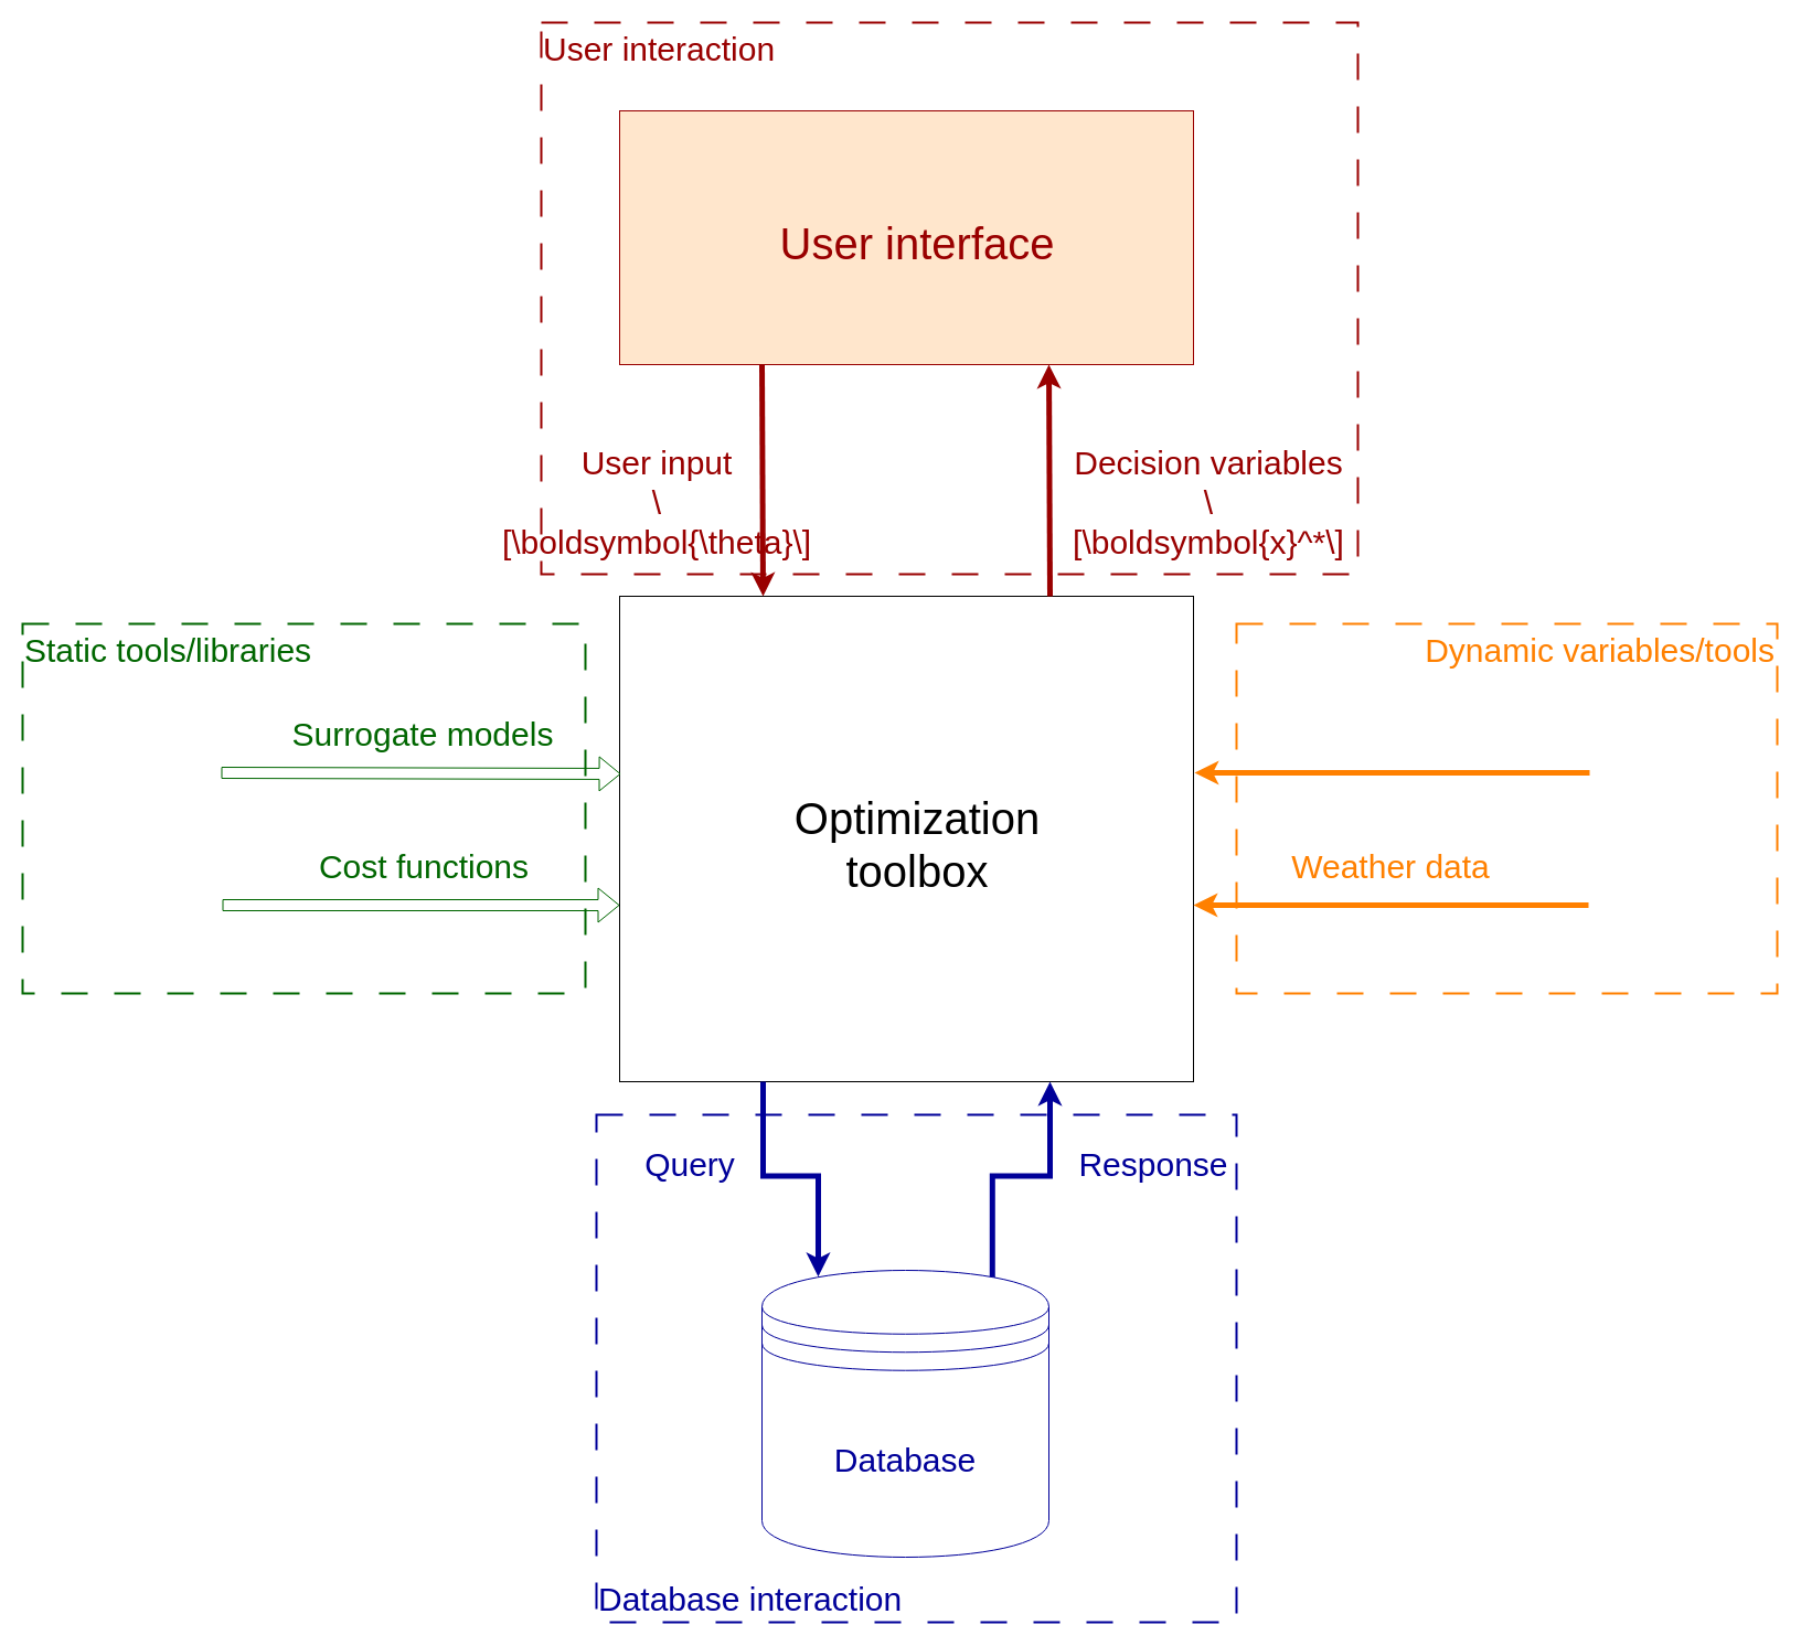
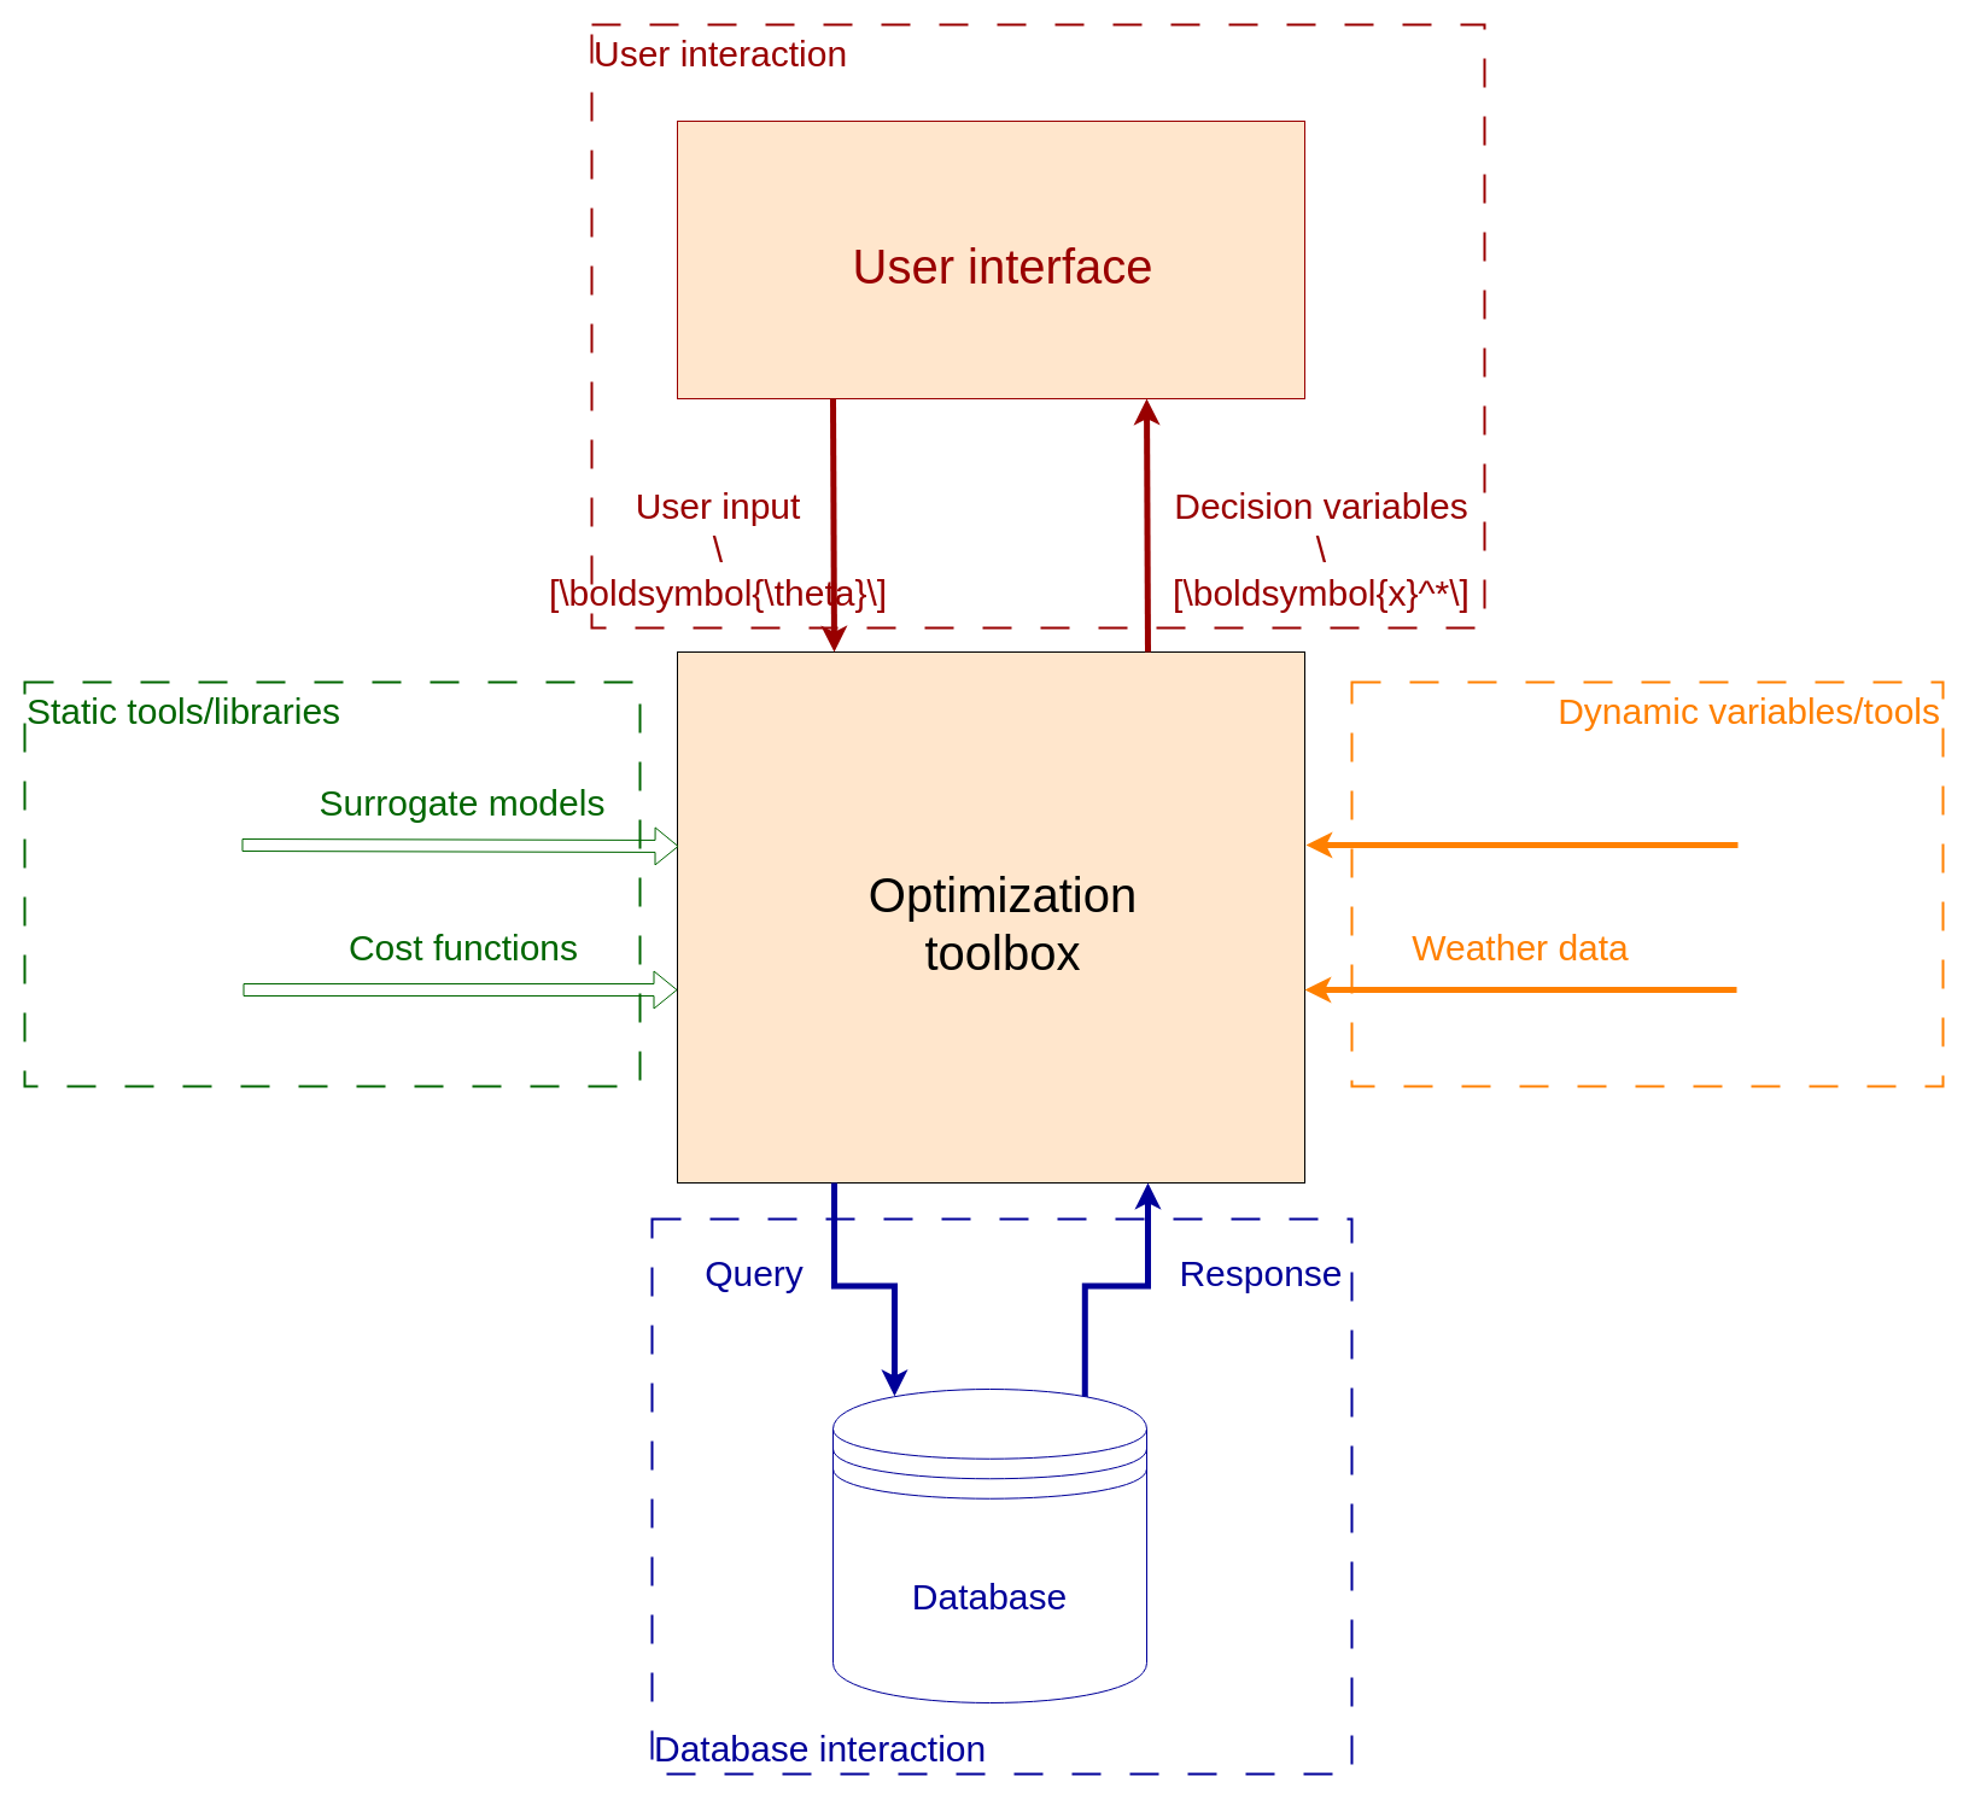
  <mxCell id="0" />
  <mxCell id="1" parent="0" />
- <mxCell id="2" value="&lt;font style=&quot;font-size: 40px;&quot;&gt;Optimization&lt;/font&gt;&lt;div&gt;&lt;font style=&quot;font-size: 40px;&quot;&gt;toolbox&lt;/font&gt;&lt;/div&gt;" style="rounded=0;labelPosition=center;verticalLabelPosition=middle;align=center;verticalAlign=middle;whiteSpace=wrap;html=1;spacingLeft=20;spacingTop=10;fontSize=30;" parent="1" vertex="1"><mxGeometry x="561" y="540" width="520" height="440" as="geometry" /></mxCell>
+ <mxCell id="2" value="&lt;font style=&quot;font-size: 40px;&quot;&gt;Optimization&lt;/font&gt;&lt;div&gt;&lt;font style=&quot;font-size: 40px;&quot;&gt;toolbox&lt;/font&gt;&lt;/div&gt;" style="rounded=0;labelPosition=center;verticalLabelPosition=middle;align=center;verticalAlign=middle;whiteSpace=wrap;html=1;spacingLeft=20;spacingTop=10;fontSize=30;fillColor=#ffe6cc;" parent="1" vertex="1"><mxGeometry x="561" y="540" width="520" height="440" as="geometry" /></mxCell>
  <mxCell id="3" value="&lt;font style=&quot;font-size: 30px; color: rgb(255, 128, 0);&quot;&gt;Dynamic variables/tools&lt;/font&gt;" style="rounded=0;whiteSpace=wrap;html=1;fillColor=none;strokeColor=#FF8000;dashed=1;dashPattern=12 12;strokeWidth=2;align=right;verticalAlign=top;fontColor=#FF00FF;" parent="1" vertex="1"><mxGeometry x="1120" y="565" width="490" height="335" as="geometry" /></mxCell>
  <mxCell id="4" value="" style="endArrow=classic;html=1;rounded=0;entryX=0.25;entryY=0;entryDx=0;entryDy=0;strokeWidth=5;fontColor=#990000;strokeColor=#990000;" parent="1" target="2" edge="1"><mxGeometry width="50" height="50" relative="1" as="geometry"><mxPoint x="690" y="330" as="sourcePoint" /><mxPoint x="450" y="370" as="targetPoint" /></mxGeometry></mxCell>
  <mxCell id="5" value="" style="endArrow=classic;html=1;rounded=0;strokeWidth=5;exitX=0.75;exitY=0;exitDx=0;exitDy=0;fontColor=#990000;strokeColor=#990000;" parent="1" source="2" edge="1"><mxGeometry width="50" height="50" relative="1" as="geometry"><mxPoint x="930" y="510" as="sourcePoint" /><mxPoint x="950" y="330" as="targetPoint" /></mxGeometry></mxCell>
  <mxCell id="6" value="" style="endArrow=classic;html=1;rounded=0;strokeWidth=5;exitX=0.25;exitY=1;exitDx=0;exitDy=0;entryX=0.196;entryY=0.022;entryDx=0;entryDy=0;entryPerimeter=0;strokeColor=#000099;edgeStyle=orthogonalEdgeStyle;" parent="1" source="2" target="12" edge="1"><mxGeometry width="50" height="50" relative="1" as="geometry"><mxPoint x="690" y="1030" as="sourcePoint" /><mxPoint x="420" y="990" as="targetPoint" /></mxGeometry></mxCell>
  <mxCell id="7" value="" style="endArrow=classic;html=1;rounded=0;strokeWidth=5;entryX=0.75;entryY=1;entryDx=0;entryDy=0;exitX=0.803;exitY=0.026;exitDx=0;exitDy=0;exitPerimeter=0;strokeColor=#000099;edgeStyle=orthogonalEdgeStyle;" parent="1" source="12" target="2" edge="1"><mxGeometry width="50" height="50" relative="1" as="geometry"><mxPoint x="860" y="990" as="sourcePoint" /><mxPoint x="950" y="1030" as="targetPoint" /></mxGeometry></mxCell>
  <mxCell id="8" value="&lt;div&gt;User input&lt;/div&gt;&lt;div&gt;\[\boldsymbol{\theta}\]&lt;/div&gt;" style="text;html=1;align=center;verticalAlign=middle;whiteSpace=wrap;rounded=0;fontSize=30;fontFamily=Helvetica;fontColor=#990000;" parent="1" vertex="1"><mxGeometry x="510" y="390" width="170" height="130" as="geometry" /></mxCell>
  <mxCell id="9" value="Query" style="text;html=1;align=center;verticalAlign=middle;whiteSpace=wrap;rounded=0;fontSize=30;strokeColor=none;fontColor=#000099;" parent="1" vertex="1"><mxGeometry x="530" y="1010" width="190" height="90" as="geometry" /></mxCell>
  <mxCell id="10" value="Response" style="text;html=1;align=center;verticalAlign=middle;whiteSpace=wrap;rounded=0;fontSize=30;strokeColor=none;fontColor=#000099;" parent="1" vertex="1"><mxGeometry x="950" y="1010" width="190" height="90" as="geometry" /></mxCell>
  <mxCell id="11" value="&lt;div&gt;Decision variables&lt;/div&gt;&lt;div&gt;\[\boldsymbol{x}^*\]&lt;/div&gt;" style="text;html=1;align=center;verticalAlign=middle;whiteSpace=wrap;rounded=0;fontSize=30;fontFamily=Helvetica;fontColor=#990000;" parent="1" vertex="1"><mxGeometry x="970" y="390" width="250" height="130" as="geometry" /></mxCell>
  <mxCell id="12" value="&lt;font style=&quot;font-size: 30px;&quot;&gt;Database&lt;/font&gt;" style="shape=datastore;whiteSpace=wrap;html=1;direction=east;strokeColor=#000099;fontColor=#000099;" parent="1" vertex="1"><mxGeometry x="690" y="1151" width="260" height="260" as="geometry" /></mxCell>
  <mxCell id="13" value="Surrogate models" style="text;html=1;align=center;verticalAlign=middle;whiteSpace=wrap;rounded=0;fontSize=30;fontColor=#006600;" parent="1" vertex="1"><mxGeometry x="253.04" y="620" width="260" height="90" as="geometry" /></mxCell>
  <mxCell id="14" value="Cost functions" style="text;html=1;align=center;verticalAlign=middle;whiteSpace=wrap;rounded=0;fontSize=30;fontColor=#006600;" parent="1" vertex="1"><mxGeometry x="254.04" y="740" width="260" height="90" as="geometry" /></mxCell>
  <mxCell id="15" value="" style="shape=flexArrow;endArrow=classic;html=1;rounded=0;strokeColor=#006600;" parent="1" edge="1"><mxGeometry width="50" height="50" relative="1" as="geometry"><mxPoint x="201" y="820" as="sourcePoint" /><mxPoint x="561" y="820" as="targetPoint" /></mxGeometry></mxCell>
  <mxCell id="16" value="" style="shape=flexArrow;endArrow=classic;html=1;rounded=0;entryX=0.002;entryY=0.275;entryDx=0;entryDy=0;entryPerimeter=0;strokeColor=#006600;" parent="1" edge="1"><mxGeometry width="50" height="50" relative="1" as="geometry"><mxPoint x="200" y="700" as="sourcePoint" /><mxPoint x="562.04" y="701" as="targetPoint" /></mxGeometry></mxCell>
  <mxCell id="17" value="&lt;span style=&quot;font-size: 40px;&quot;&gt;&lt;font style=&quot;color: rgb(153, 0, 0);&quot;&gt;User interface&lt;/font&gt;&lt;/span&gt;" style="rounded=0;labelPosition=center;verticalLabelPosition=middle;align=center;verticalAlign=middle;whiteSpace=wrap;html=1;spacingLeft=20;spacingTop=10;fontSize=30;strokeColor=#990000;fillColor=#ffe6cc;" parent="1" vertex="1"><mxGeometry x="561" y="100" width="520" height="230" as="geometry" /></mxCell>
  <mxCell id="18" value="Weather data" style="text;html=1;align=center;verticalAlign=middle;whiteSpace=wrap;rounded=0;fontSize=30;fontColor=#FF8000;" parent="1" vertex="1"><mxGeometry x="1130" y="740" width="260" height="90" as="geometry" /></mxCell>
  <mxCell id="19" value="&lt;font style=&quot;font-size: 30px;&quot;&gt;Static tools/libraries&lt;/font&gt;" style="rounded=0;whiteSpace=wrap;html=1;fillColor=none;strokeColor=#006600;dashed=1;dashPattern=12 12;strokeWidth=2;align=left;verticalAlign=top;fontColor=#006600;" parent="1" vertex="1"><mxGeometry x="20" y="565" width="510" height="335" as="geometry" /></mxCell>
  <mxCell id="20" value="&lt;font style=&quot;font-size: 30px;&quot;&gt;Database interaction&lt;/font&gt;" style="rounded=0;whiteSpace=wrap;html=1;fillColor=none;strokeColor=#000099;dashed=1;dashPattern=12 12;strokeWidth=2;align=left;verticalAlign=bottom;fontColor=#000099;" parent="1" vertex="1"><mxGeometry x="540" y="1010" width="580" height="460" as="geometry" /></mxCell>
  <mxCell id="21" value="&lt;font style=&quot;font-size: 30px; color: rgb(153, 0, 0);&quot;&gt;User interaction&lt;/font&gt;" style="rounded=0;whiteSpace=wrap;html=1;fillColor=none;strokeColor=#990000;dashed=1;dashPattern=12 12;strokeWidth=2;align=left;verticalAlign=top;fontColor=#006600;" parent="1" vertex="1"><mxGeometry x="490" y="20" width="740" height="500" as="geometry" /></mxCell>
  <mxCell id="22" value="" style="endArrow=classic;html=1;rounded=0;entryX=0.25;entryY=0;entryDx=0;entryDy=0;strokeWidth=5;fontColor=#990000;strokeColor=#FF8000;" edge="1" parent="1"><mxGeometry width="50" height="50" relative="1" as="geometry"><mxPoint x="1440" y="700" as="sourcePoint" /><mxPoint x="1082" y="700" as="targetPoint" /></mxGeometry></mxCell>
  <mxCell id="23" value="" style="endArrow=classic;html=1;rounded=0;entryX=0.25;entryY=0;entryDx=0;entryDy=0;strokeWidth=5;fontColor=#990000;strokeColor=#FF8000;" edge="1" parent="1"><mxGeometry width="50" height="50" relative="1" as="geometry"><mxPoint x="1439" y="820" as="sourcePoint" /><mxPoint x="1081" y="820" as="targetPoint" /></mxGeometry></mxCell>
